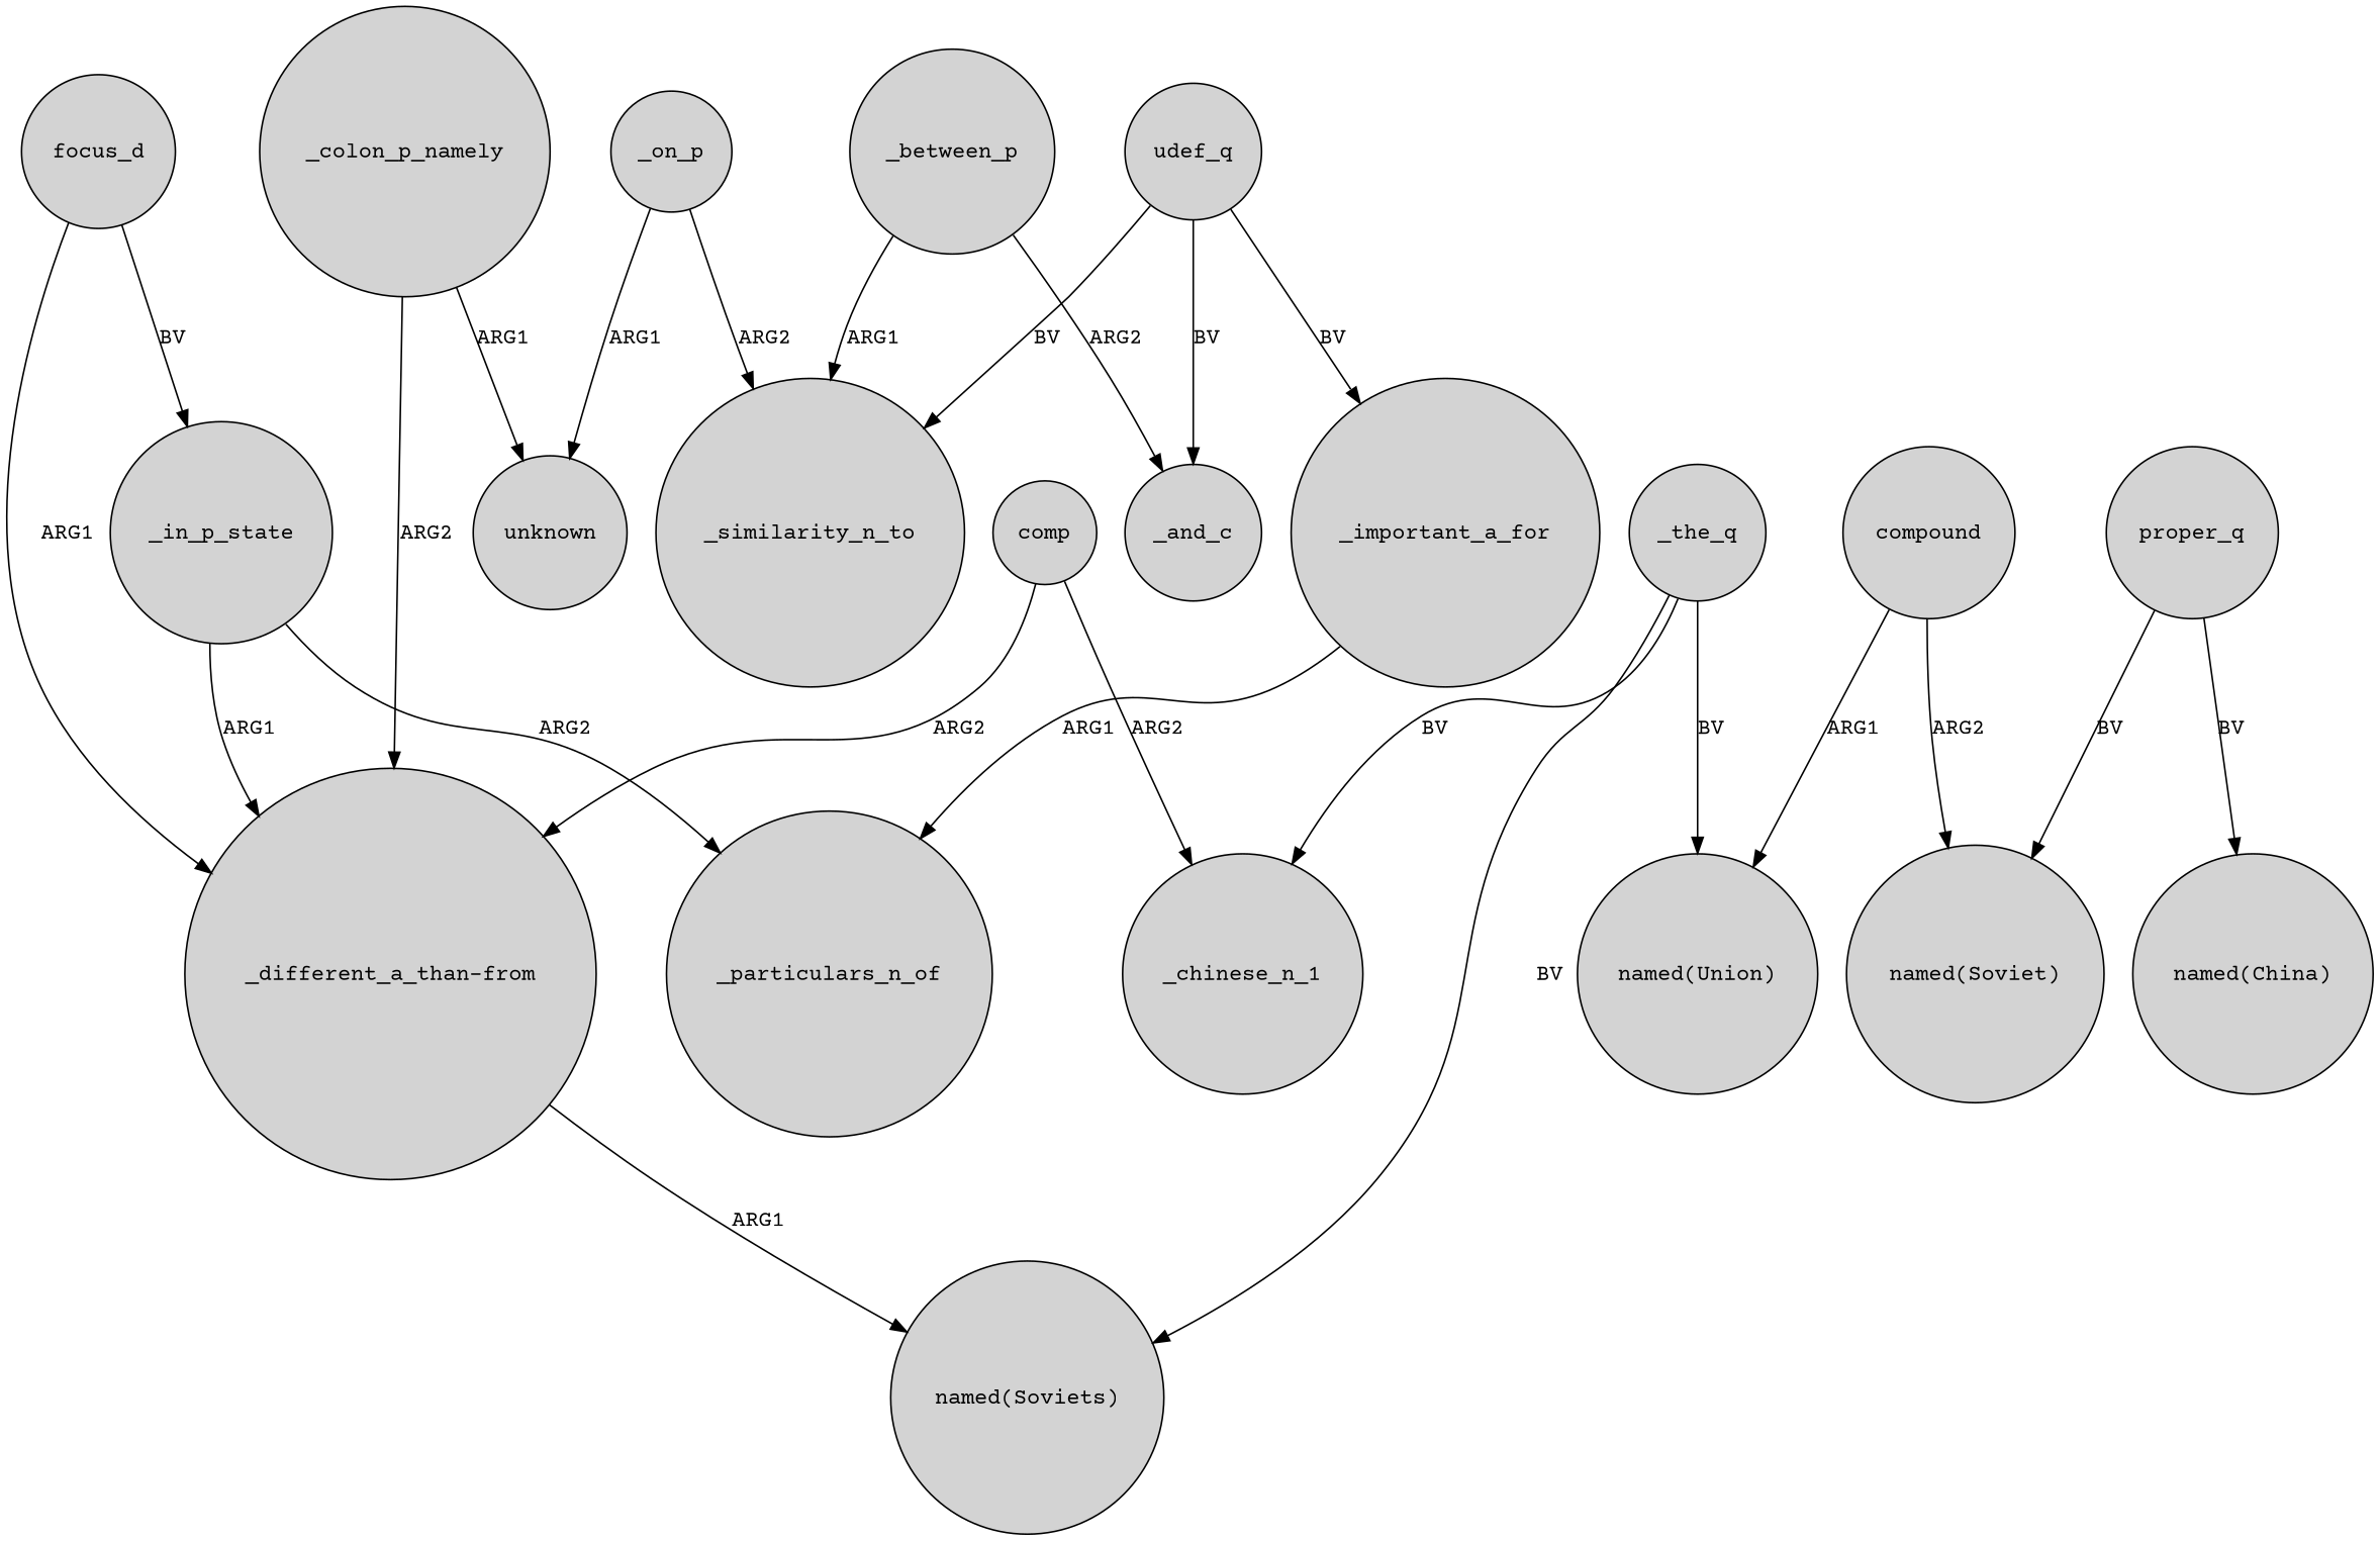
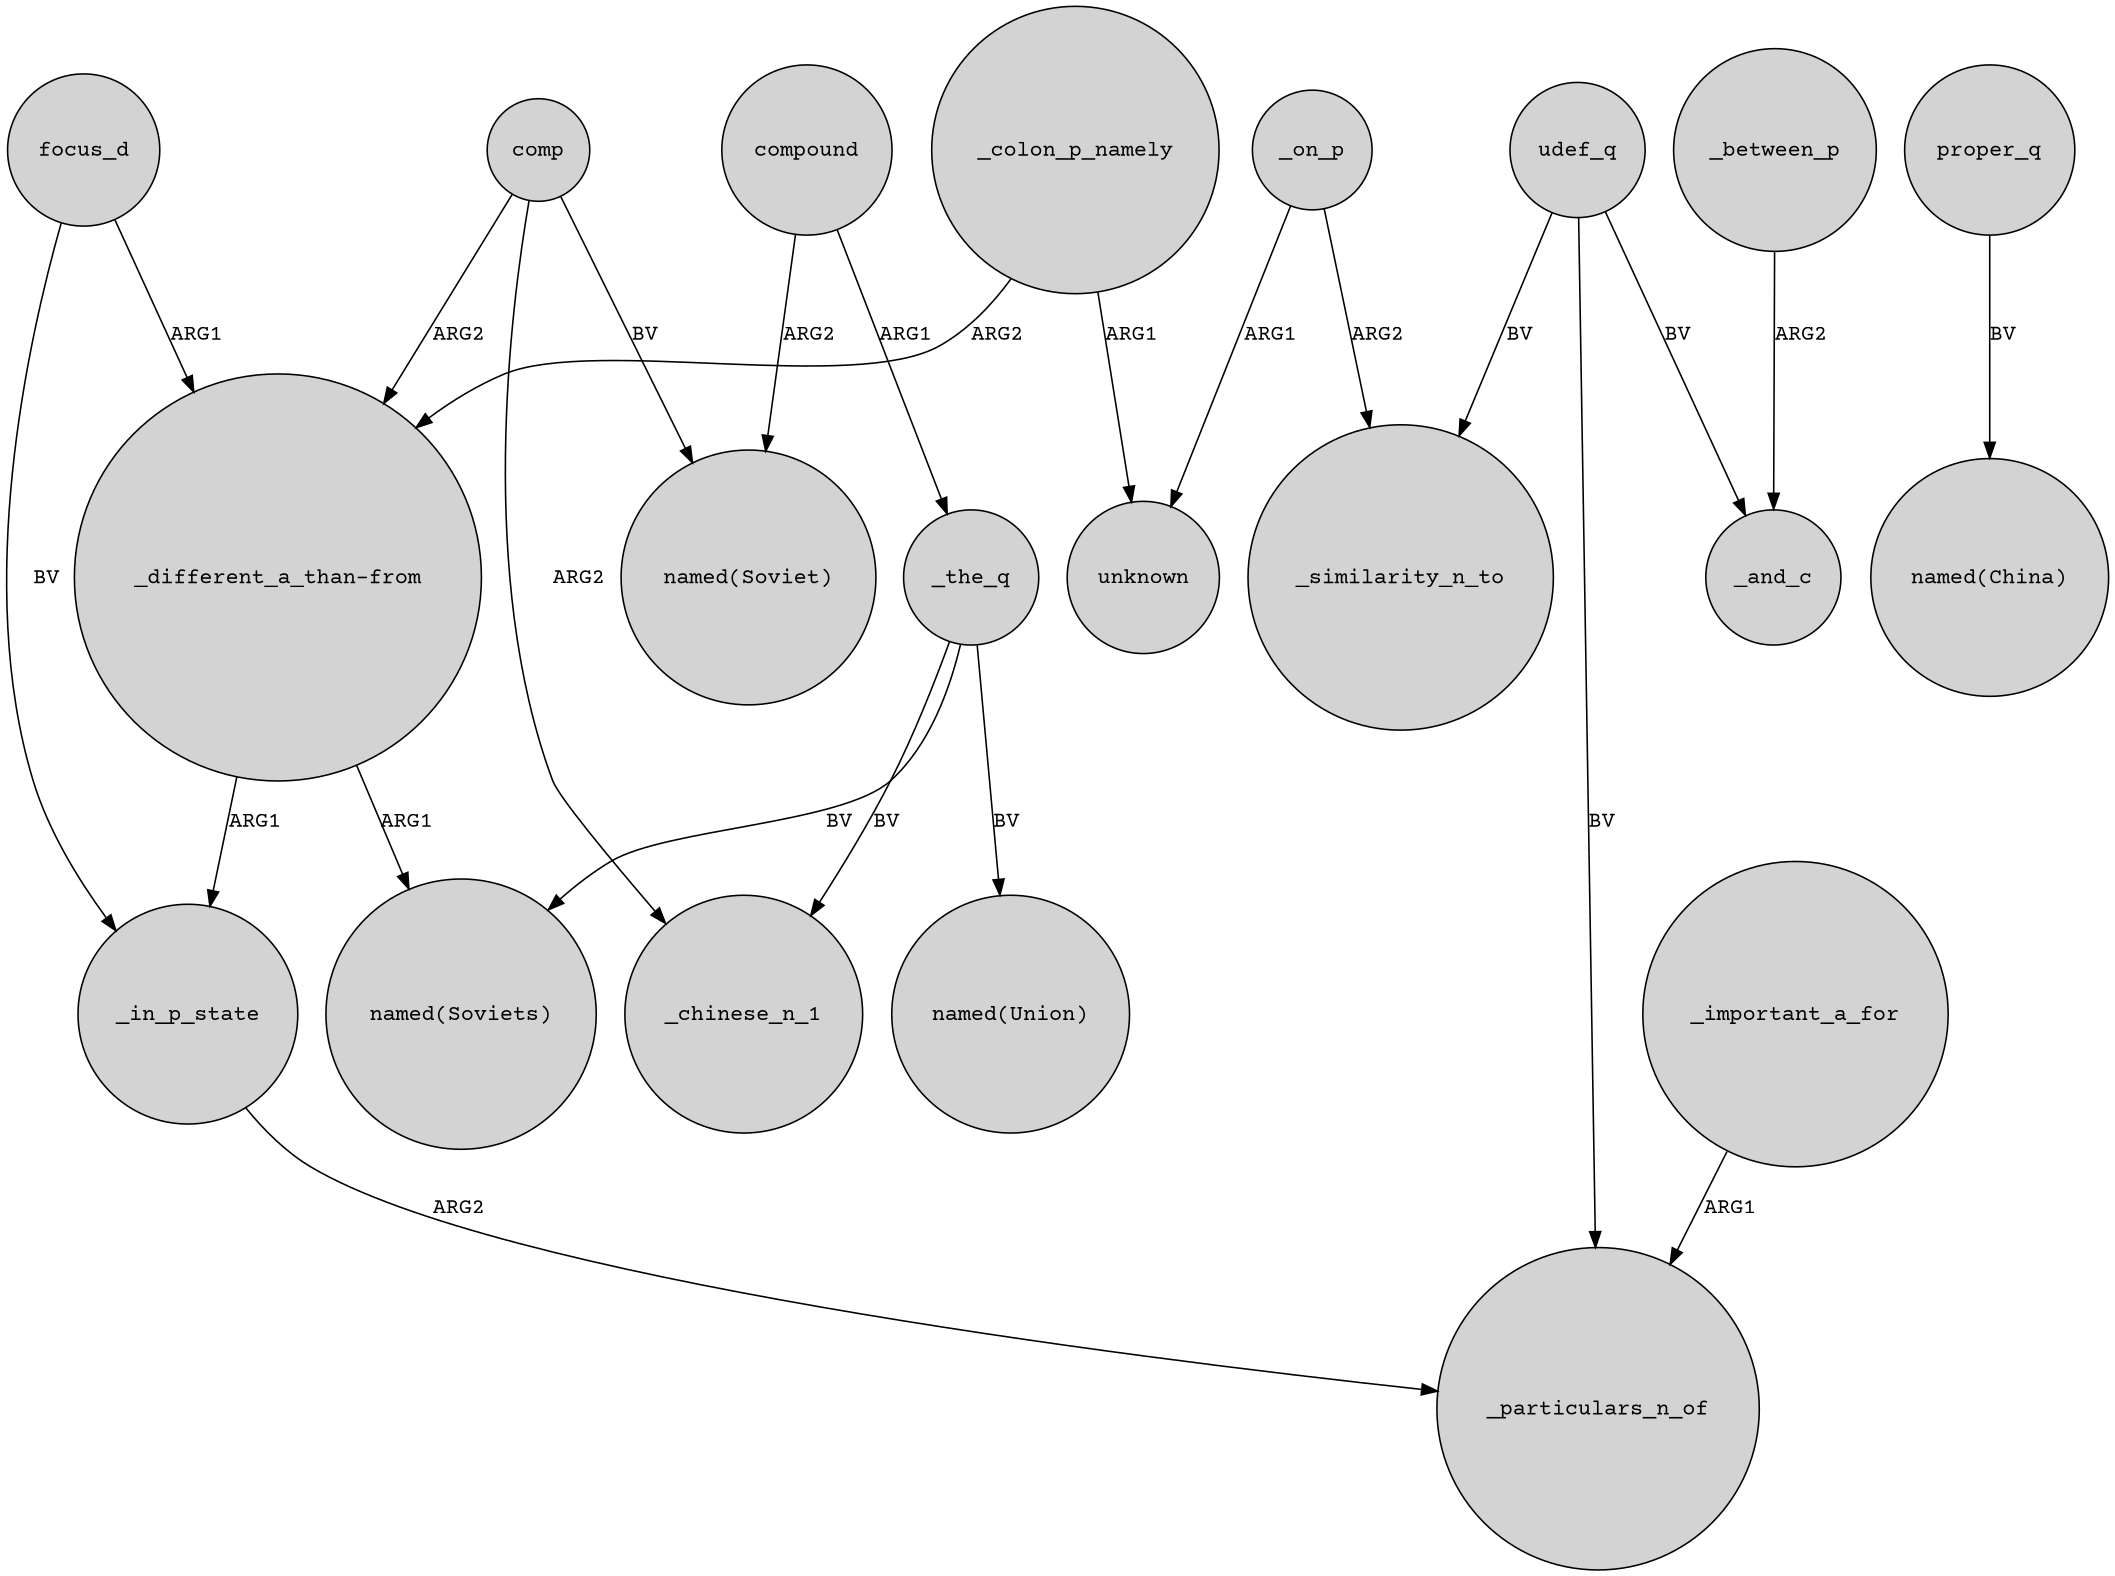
  digraph {
    fontname="Courier Prime"
    node [fontname="Courier Prime" shape=circle style=filled]
    edge [fontname="Courier Prime"]
    _colon_p_namely
    "_different_a_than-from"
    unknown
    "named(Soviets)"
    _in_p_state
    _particulars_n_of
    udef_q
    _similarity_n_to
    _and_c
    focus_d
    _on_p
    proper_q
    "named(Soviet)"
    "named(China)"
    _the_q
    "named(Union)"
    _chinese_n_1
    _important_a_for
    compound
    _between_p
    comp
    _colon_p_namely -> "_different_a_than-from" [label=ARG2]
    _colon_p_namely -> unknown [label=ARG1]
    "_different_a_than-from" -> "named(Soviets)" [label=ARG1]
-   _in_p_state -> "_different_a_than-from" [label=ARG1]
+   "_different_a_than-from" -> _in_p_state [label=ARG1]
    _in_p_state -> _particulars_n_of [label=ARG2]
-   udef_q -> _important_a_for [label=BV]
+   udef_q -> _particulars_n_of [label=BV]
    udef_q -> _similarity_n_to [label=BV]
    udef_q -> _and_c [label=BV]
    focus_d -> "_different_a_than-from" [label=ARG1]
    focus_d -> _in_p_state [label=BV]
    _on_p -> unknown [label=ARG1]
    _on_p -> _similarity_n_to [label=ARG2]
-   proper_q -> "named(Soviet)" [label=BV]
+   comp -> "named(Soviet)" [label=BV]
    proper_q -> "named(China)" [label=BV]
    _the_q -> "named(Soviets)" [label=BV]
    _the_q -> "named(Union)" [label=BV]
    _the_q -> _chinese_n_1 [label=BV]
    _important_a_for -> _particulars_n_of [label=ARG1]
    compound -> "named(Soviet)" [label=ARG2]
-   compound -> "named(Union)" [label=ARG1]
-   _between_p -> _similarity_n_to [label=ARG1]
+   compound -> _the_q [label=ARG1]
    _between_p -> _and_c [label=ARG2]
    comp -> "_different_a_than-from" [label=ARG2]
    comp -> _chinese_n_1 [label=ARG2]
  }
